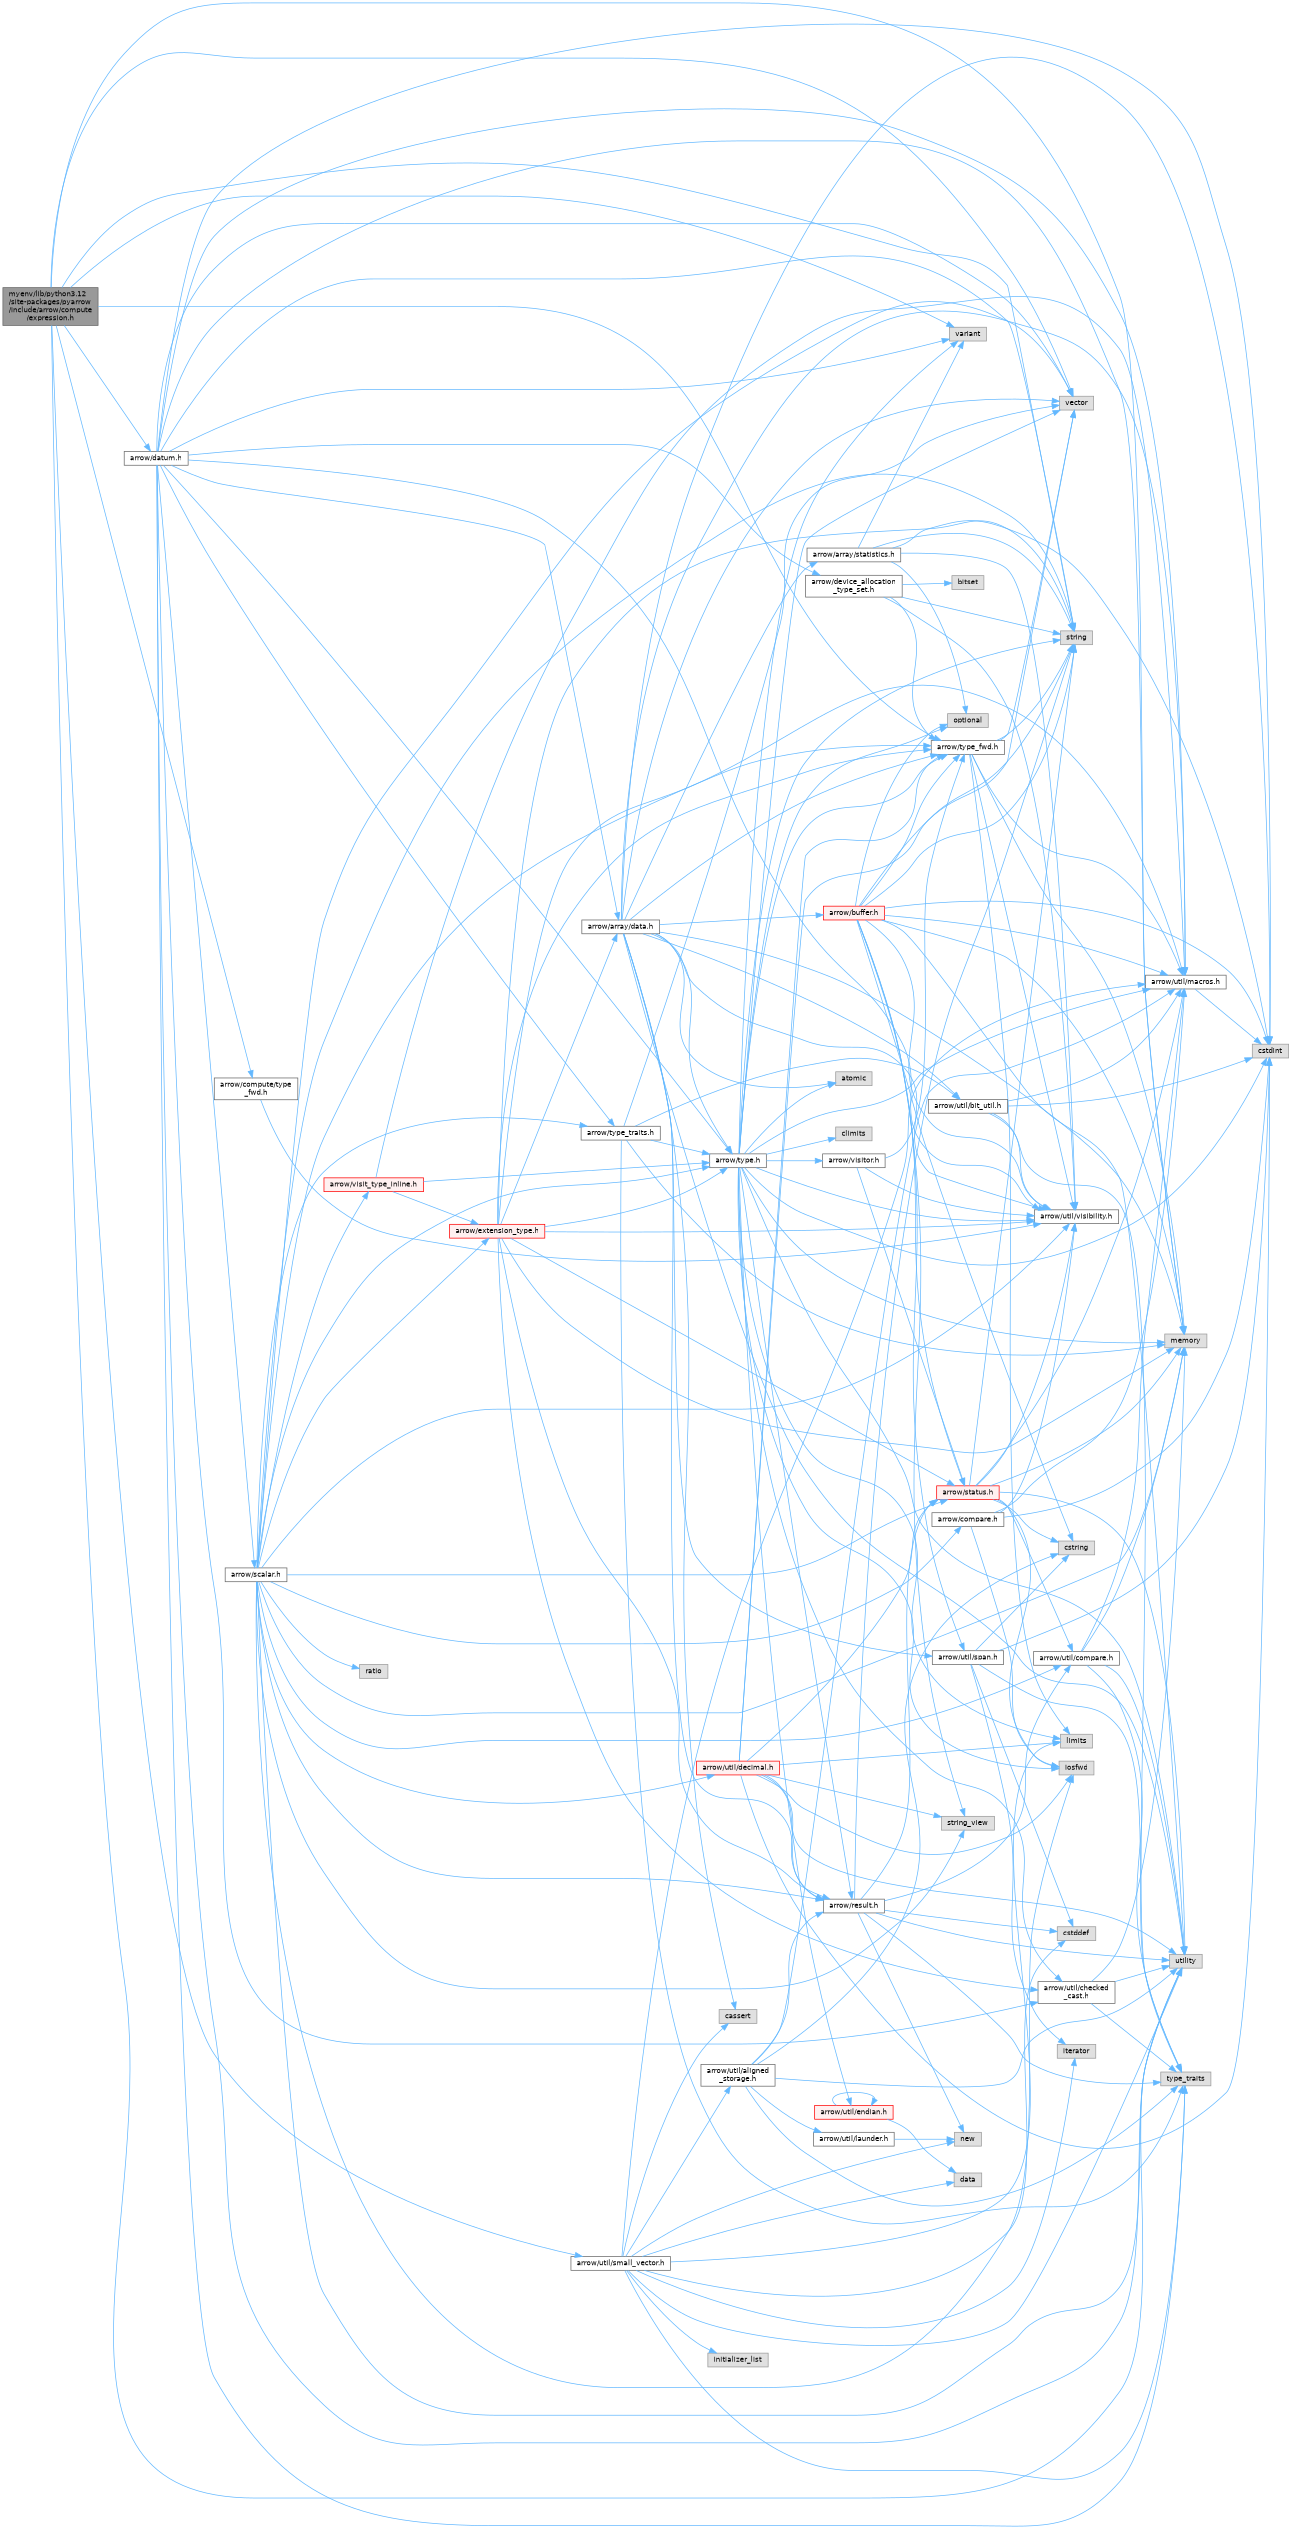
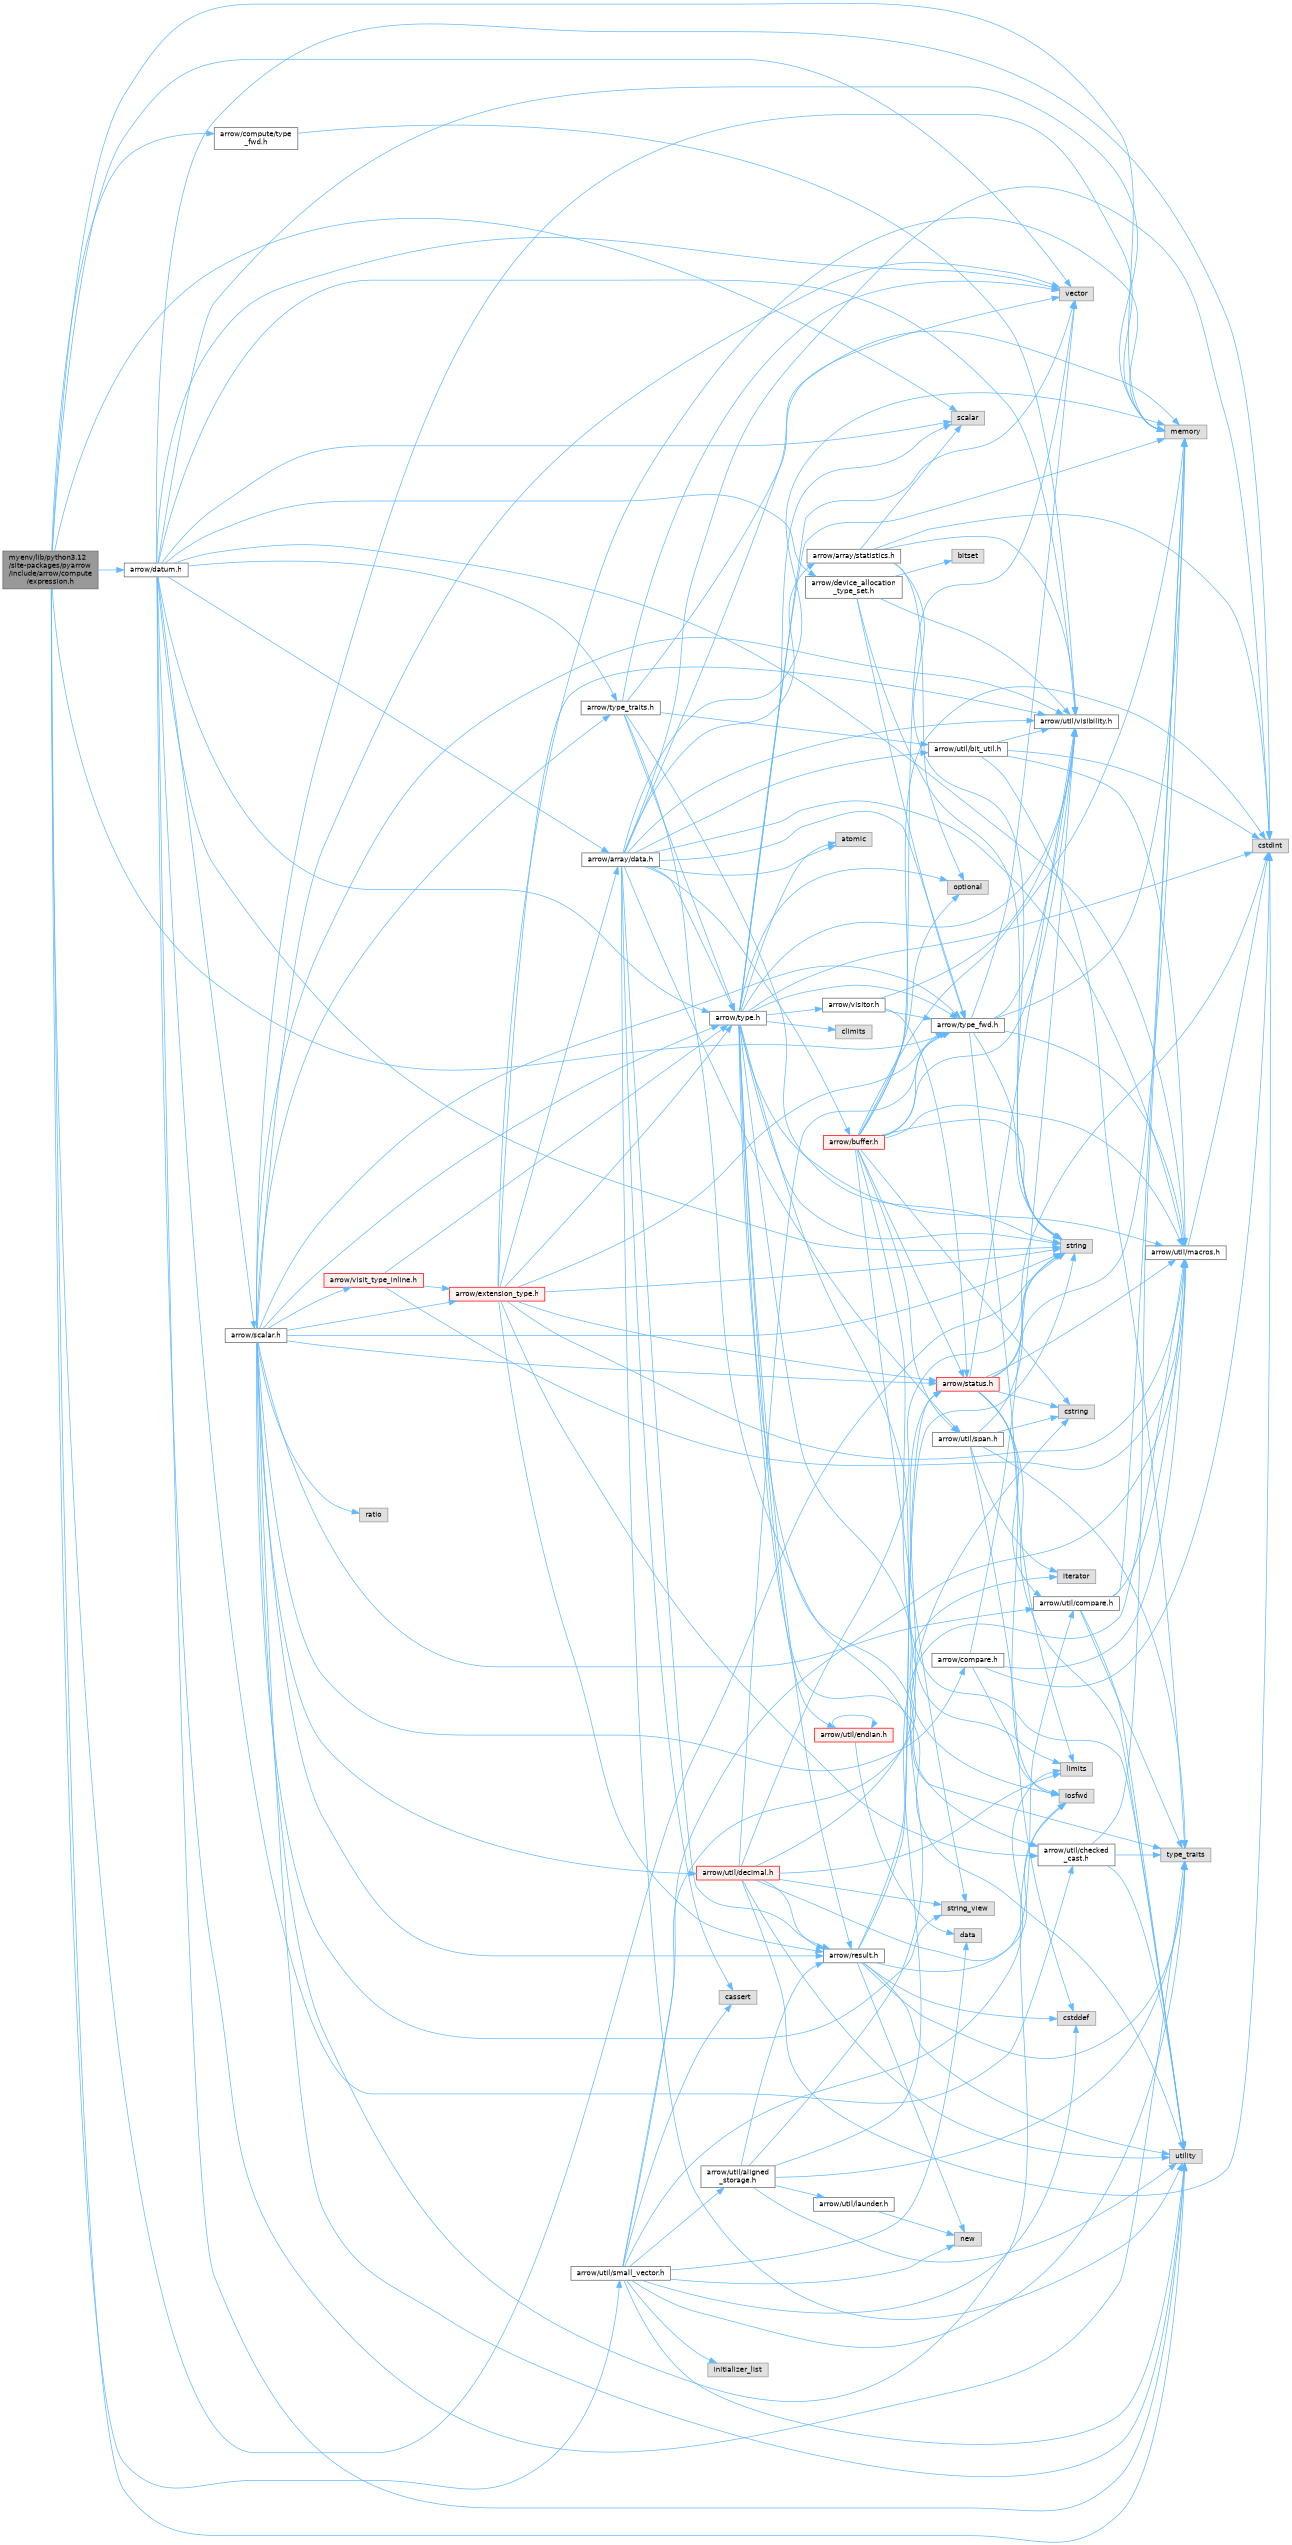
  digraph {
    rankdir=LR
    node [color=grey60 fillcolor="#E0E0E0" fontname=Helvetica fontsize=10 shape=box style=filled]
    edge [color=steelblue1 fontname=Helvetica fontsize=10 labelfontname=Helvetica labelfontsize=10 style=solid]
    n1 [color=gray40 fillcolor=grey60 fontcolor=black height=0.2 label="myenv/lib/python3.12\l/site-packages/pyarrow\l/include/arrow/compute\l/expression.h" width=0.4]
    n2 [height=0.2 label=memory width=0.4]
    n3 [height=0.2 label=string width=0.4]
    n4 [height=0.2 label=utility width=0.4]
-   n5 [height=0.2 label=variant width=0.4]
+   n5 [height=0.2 label=scalar width=0.4]
    n6 [height=0.2 label=vector width=0.4]
    n7 [color=grey40 fillcolor=white height=0.2 label="arrow/compute/type\l_fwd.h" width=0.4]
    n8 [color=grey40 fillcolor=white height=0.2 label="arrow/datum.h" width=0.4]
    n9 [color=grey40 fillcolor=white height=0.2 label="arrow/type_fwd.h" width=0.4]
    n10 [color=grey40 fillcolor=white height=0.2 label="arrow/util/small_vector.h" width=0.4]
    n11 [color=grey40 fillcolor=white height=0.2 label="arrow/util/visibility.h" width=0.4]
    n12 [height=0.2 label=cstdint width=0.4]
    n13 [height=0.2 label=type_traits width=0.4]
    n14 [color=grey40 fillcolor=white height=0.2 label="arrow/array/data.h" width=0.4]
    n15 [color=grey40 fillcolor=white height=0.2 label="arrow/util/macros.h" width=0.4]
    n16 [color=grey40 fillcolor=white height=0.2 label="arrow/type.h" width=0.4]
    n17 [color=grey40 fillcolor=white height=0.2 label="arrow/util/checked\l_cast.h" width=0.4]
    n18 [color=grey40 fillcolor=white height=0.2 label="arrow/device_allocation\l_type_set.h" width=0.4]
    n19 [color=grey40 fillcolor=white height=0.2 label="arrow/scalar.h" width=0.4]
    n20 [color=grey40 fillcolor=white height=0.2 label="arrow/type_traits.h" width=0.4]
    n21 [height=0.2 label=limits width=0.4]
    n22 [height=0.2 label=cassert width=0.4]
    n23 [height=0.2 label=cstddef width=0.4]
    n24 [height=0.2 label=iterator width=0.4]
    n25 [height=0.2 label=new width=0.4]
    n26 [color=grey40 fillcolor=white height=0.2 label="arrow/util/aligned\l_storage.h" width=0.4]
    n27 [height=0.2 label=data width=0.4]
    n28 [height=0.2 label=initializer_list width=0.4]
    n29 [height=0.2 label=atomic width=0.4]
    n30 [color=grey40 fillcolor=white height=0.2 label="arrow/array/statistics.h" width=0.4]
    n31 [color=red fillcolor="#FFF0F0" height=0.2 label="arrow/buffer.h" width=0.4]
    n32 [color=grey40 fillcolor=white height=0.2 label="arrow/util/span.h" width=0.4]
    n33 [color=grey40 fillcolor=white height=0.2 label="arrow/result.h" width=0.4]
    n34 [color=grey40 fillcolor=white height=0.2 label="arrow/util/bit_util.h" width=0.4]
    n35 [height=0.2 label=optional width=0.4]
    n36 [height=0.2 label=iosfwd width=0.4]
    n37 [height=0.2 label=climits width=0.4]
    n38 [color=red fillcolor="#FFF0F0" height=0.2 label="arrow/util/endian.h" width=0.4]
    n39 [color=grey40 fillcolor=white height=0.2 label="arrow/visitor.h" width=0.4]
    n40 [height=0.2 label=bitset width=0.4]
    n41 [height=0.2 label=string_view width=0.4]
    n42 [color=red fillcolor="#FFF0F0" height=0.2 label="arrow/status.h" width=0.4]
    n43 [color=grey40 fillcolor=white height=0.2 label="arrow/util/compare.h" width=0.4]
    n44 [height=0.2 label=ratio width=0.4]
    n45 [color=grey40 fillcolor=white height=0.2 label="arrow/compare.h" width=0.4]
    n46 [color=red fillcolor="#FFF0F0" height=0.2 label="arrow/extension_type.h" width=0.4]
    n47 [color=red fillcolor="#FFF0F0" height=0.2 label="arrow/util/decimal.h" width=0.4]
    n48 [color=red fillcolor="#FFF0F0" height=0.2 label="arrow/visit_type_inline.h" width=0.4]
    n49 [height=0.2 label=cstring width=0.4]
    n50 [color=grey40 fillcolor=white height=0.2 label="arrow/util/launder.h" width=0.4]
    n1 -> n2
    n1 -> n3
    n1 -> n4
    n1 -> n5
    n1 -> n6
    n1 -> n7
    n1 -> n8
    n1 -> n9
    n1 -> n10
    n7 -> n11
    n8 -> n2
    n8 -> n3
    n8 -> n4
    n8 -> n5
    n8 -> n6
    n8 -> n11
    n8 -> n12
    n8 -> n13
    n8 -> n14
    n8 -> n15
    n8 -> n16
    n8 -> n17
    n8 -> n18
    n8 -> n19
    n8 -> n20
    n9 -> n2
    n9 -> n3
    n9 -> n6
    n9 -> n11
    n9 -> n15
    n9 -> n21
    n10 -> n4
    n10 -> n13
    n10 -> n15
    n10 -> n21
    n10 -> n22
    n10 -> n23
    n10 -> n24
    n10 -> n25
    n10 -> n26
    n10 -> n27
    n10 -> n28
    n14 -> n2
    n14 -> n4
    n14 -> n6
    n14 -> n9
    n14 -> n11
    n14 -> n12
    n14 -> n15
    n14 -> n16
    n14 -> n22
    n14 -> n29
    n14 -> n30
    n14 -> n31
    n14 -> n32
    n14 -> n33
    n14 -> n34
    n15 -> n12
    n16 -> n2
    n16 -> n3
    n16 -> n4
    n16 -> n5
    n16 -> n6
    n16 -> n9
    n16 -> n11
    n16 -> n12
    n16 -> n15
    n16 -> n17
    n16 -> n21
    n16 -> n29
    n16 -> n33
    n16 -> n35
    n16 -> n36
    n16 -> n37
    n16 -> n38
    n16 -> n39
    n17 -> n2
    n17 -> n4
    n17 -> n13
    n18 -> n3
    n18 -> n9
    n18 -> n11
    n18 -> n40
    n19 -> n2
    n19 -> n3
    n19 -> n4
    n19 -> n6
    n19 -> n9
    n19 -> n11
    n19 -> n16
    n19 -> n20
    n19 -> n33
    n19 -> n36
    n19 -> n41
    n19 -> n42
    n19 -> n43
    n19 -> n44
    n19 -> n45
    n19 -> n46
    n19 -> n47
    n19 -> n48
    n20 -> n2
+   n20 -> n3
    n20 -> n6
    n20 -> n13
    n20 -> n16
    n20 -> n34
    n26 -> n4
    n26 -> n13
    n26 -> n15
    n26 -> n33
    n26 -> n49
    n26 -> n50
    n30 -> n3
    n30 -> n5
    n30 -> n11
    n30 -> n12
    n30 -> n35
    n31 -> n2
    n31 -> n3
    n31 -> n4
    n31 -> n6
    n31 -> n9
    n31 -> n11
    n31 -> n12
    n31 -> n15
    n31 -> n32
    n31 -> n35
    n31 -> n41
    n31 -> n42
    n31 -> n49
    n32 -> n12
    n32 -> n13
    n32 -> n23
    n32 -> n24
    n32 -> n49
    n33 -> n3
    n33 -> n4
    n33 -> n13
    n33 -> n23
    n33 -> n25
    n33 -> n42
    n33 -> n43
    n34 -> n11
    n34 -> n12
    n34 -> n13
    n34 -> n15
    n38 -> n27
    n38 -> n38
    n39 -> n9
    n39 -> n11
    n39 -> n42
    n42 -> n2
    n42 -> n3
    n42 -> n4
    n42 -> n11
    n42 -> n15
    n42 -> n36
    n42 -> n43
    n42 -> n49
    n43 -> n2
    n43 -> n4
    n43 -> n13
    n43 -> n15
    n45 -> n11
    n45 -> n12
    n45 -> n15
    n45 -> n36
    n46 -> n2
    n46 -> n3
    n46 -> n9
    n46 -> n11
    n46 -> n14
    n46 -> n15
    n46 -> n16
    n46 -> n17
    n46 -> n33
    n46 -> n42
    n47 -> n3
    n47 -> n4
    n47 -> n9
    n47 -> n12
    n47 -> n21
    n47 -> n33
    n47 -> n36
    n47 -> n41
    n47 -> n42
    n48 -> n15
    n48 -> n16
    n48 -> n46
    n50 -> n25
  }
